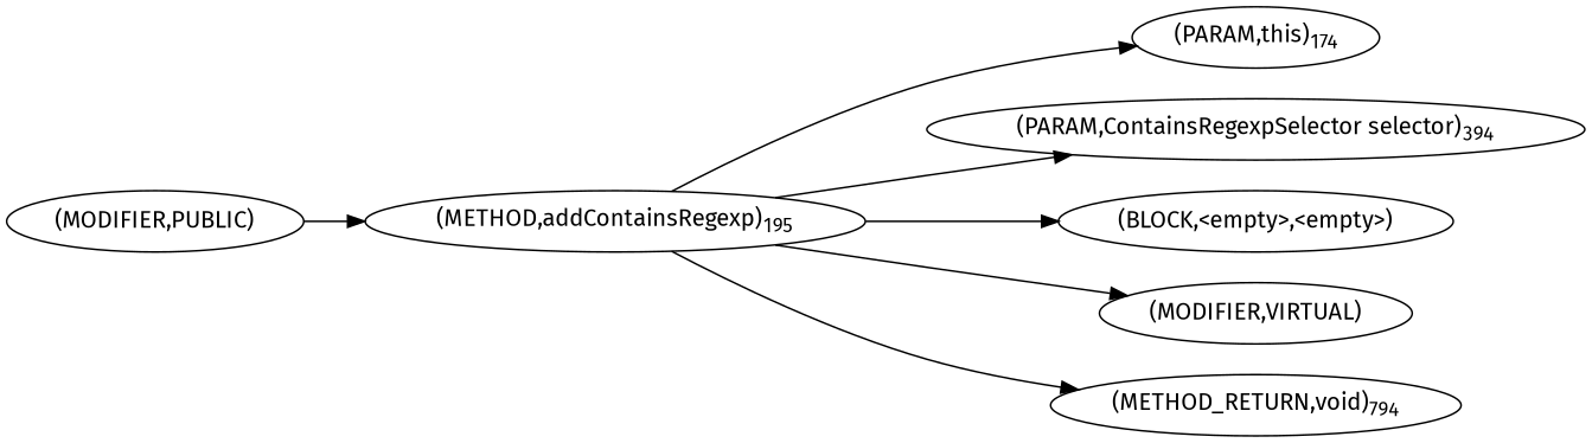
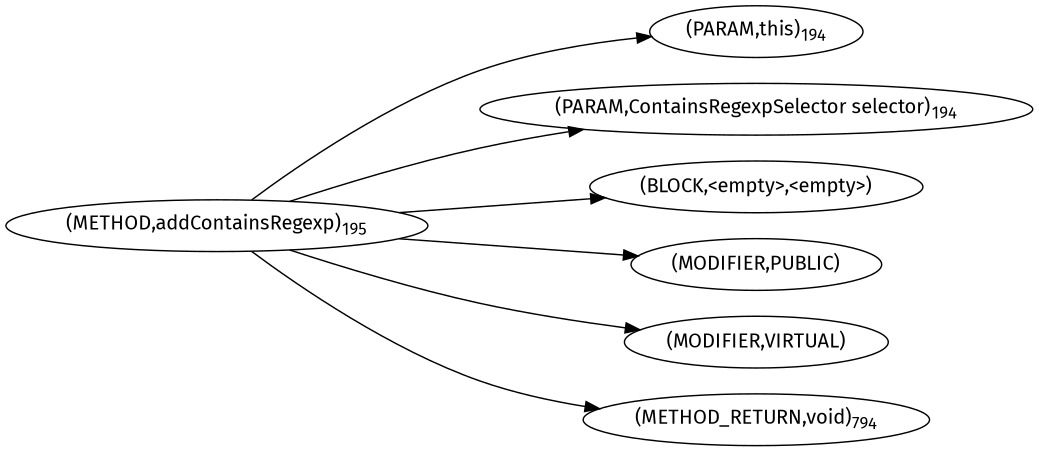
  digraph {
    fontname="Fira Sans"
    rankdir=LR
    node [fontname="Fira Sans"]
    edge [fontname="Fira Sans"]
    n1 [label=<(METHOD,addContainsRegexp)<SUB>195</SUB>>]
-   n2 [label=<(PARAM,this)<SUB>174</SUB>>]
-   n3 [label=<(PARAM,ContainsRegexpSelector selector)<SUB>394</SUB>>]
+   n2 [label=<(PARAM,this)<SUB>194</SUB>>]
+   n3 [label=<(PARAM,ContainsRegexpSelector selector)<SUB>194</SUB>>]
    n4 [label=<(BLOCK,&lt;empty&gt;,&lt;empty&gt;)>]
    n5 [label=<(MODIFIER,PUBLIC)>]
    n6 [label=<(MODIFIER,VIRTUAL)>]
    n7 [label=<(METHOD_RETURN,void)<SUB>794</SUB>>]
    n1 -> n2
    n1 -> n3
    n1 -> n4
-   n5 -> n1
+   n1 -> n5
    n1 -> n6
    n1 -> n7
  }
